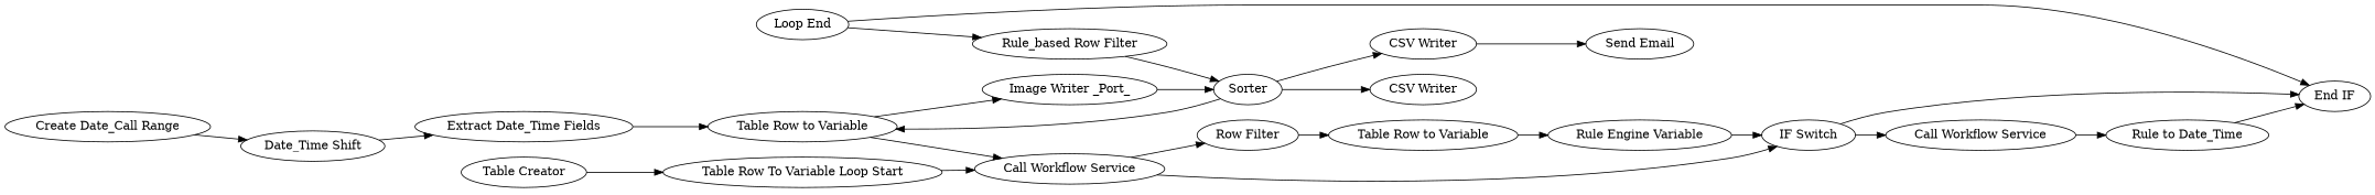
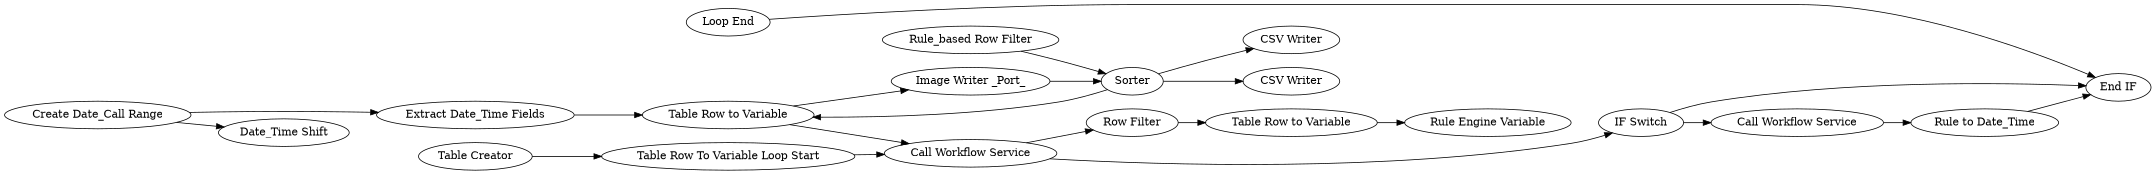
  digraph {
    rankdir=LR
    n1 [label="Extract Date_Time Fields"]
    n2 [label="Table Row to Variable"]
    n3 [label="Image Writer _Port_"]
    n4 [label="Call Workflow Service"]
    n5 [label=Sorter]
    n6 [label="Row Filter"]
    n7 [label="IF Switch"]
-   n8 [label="Send Email"]
    n9 [label="Table Row to Variable"]
    n10 [label="End IF"]
    n11 [label="Call Workflow Service"]
    n12 [label="Rule Engine Variable"]
    n13 [label="Rule to Date_Time"]
    n14 [label="Loop End"]
    n15 [label="Rule_based Row Filter"]
    n16 [label="CSV Writer"]
    n17 [label="CSV Writer"]
    n18 [label="Create Date_Call Range"]
    n19 [label="Date_Time Shift"]
    n20 [label="Table Row To Variable Loop Start"]
    n21 [label="Table Creator"]
    n1 -> n2
    n2 -> n3
    n2 -> n4
    n3 -> n5
    n4 -> n6
    n4 -> n7
    n5 -> n2
    n5 -> n16
    n5 -> n17
    n6 -> n9
    n7 -> n10
    n7 -> n11
    n9 -> n12
    n11 -> n13
-   n12 -> n7
    n13 -> n10
    n14 -> n10
-   n14 -> n15
    n15 -> n5
-   n16 -> n8
    n18 -> n19
-   n19 -> n1
+   n18 -> n1
    n20 -> n4
    n21 -> n20
  }
